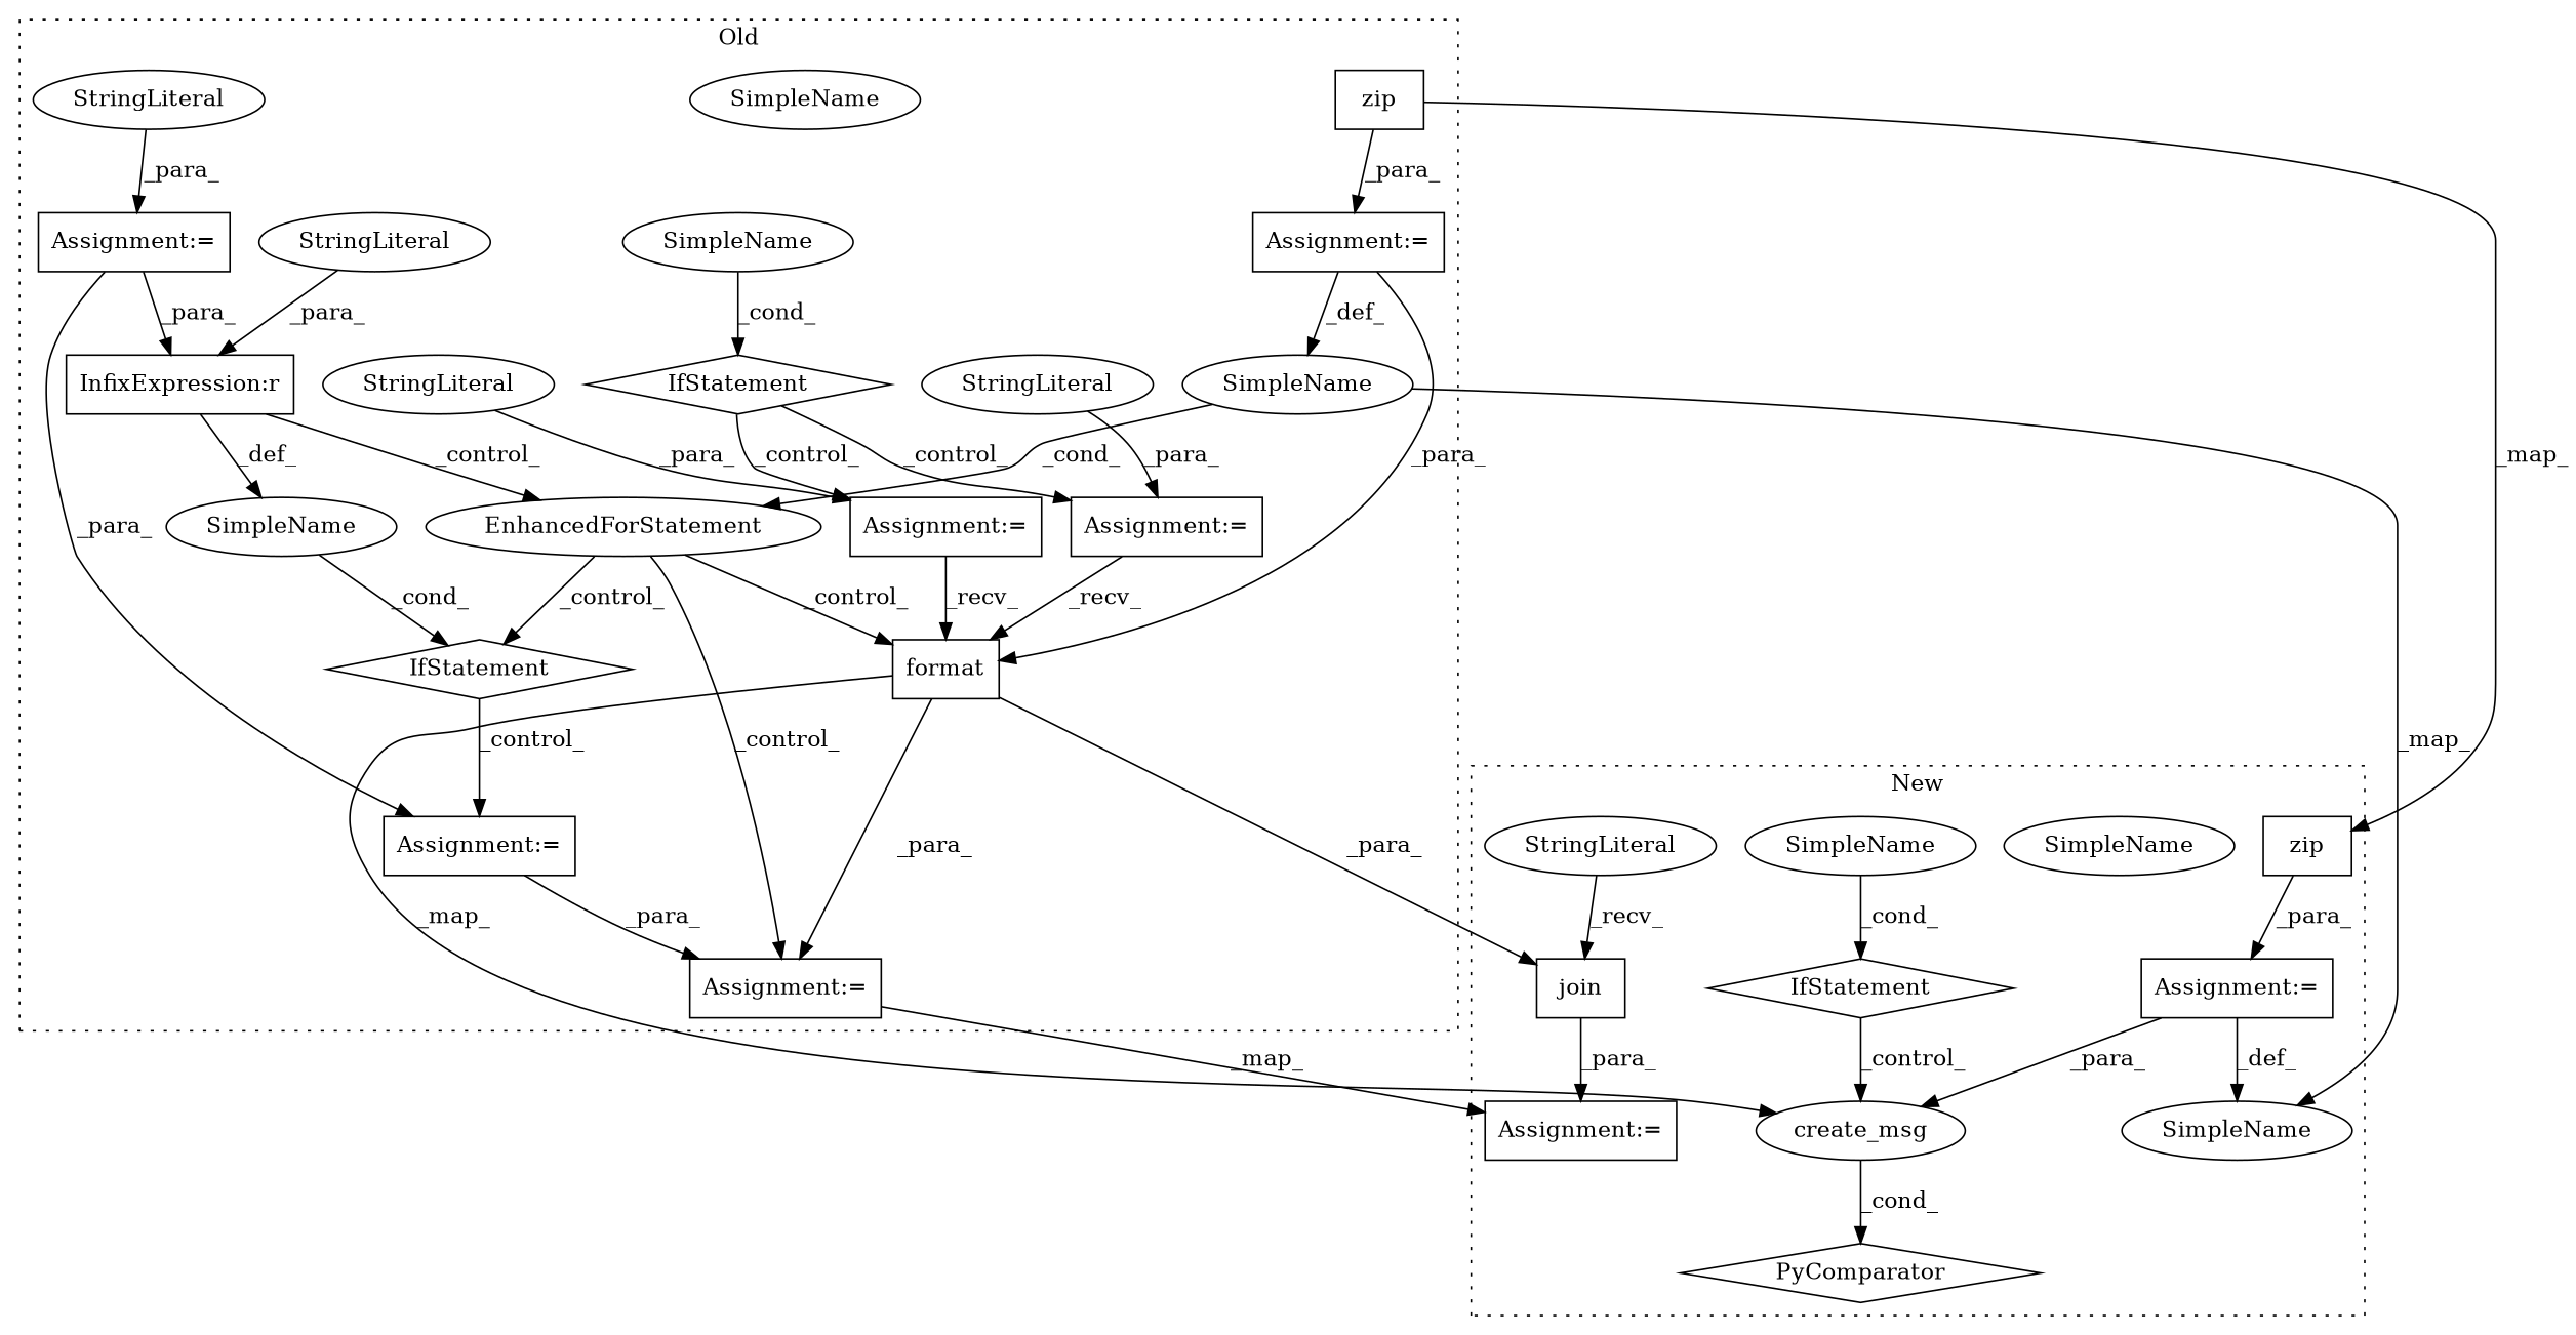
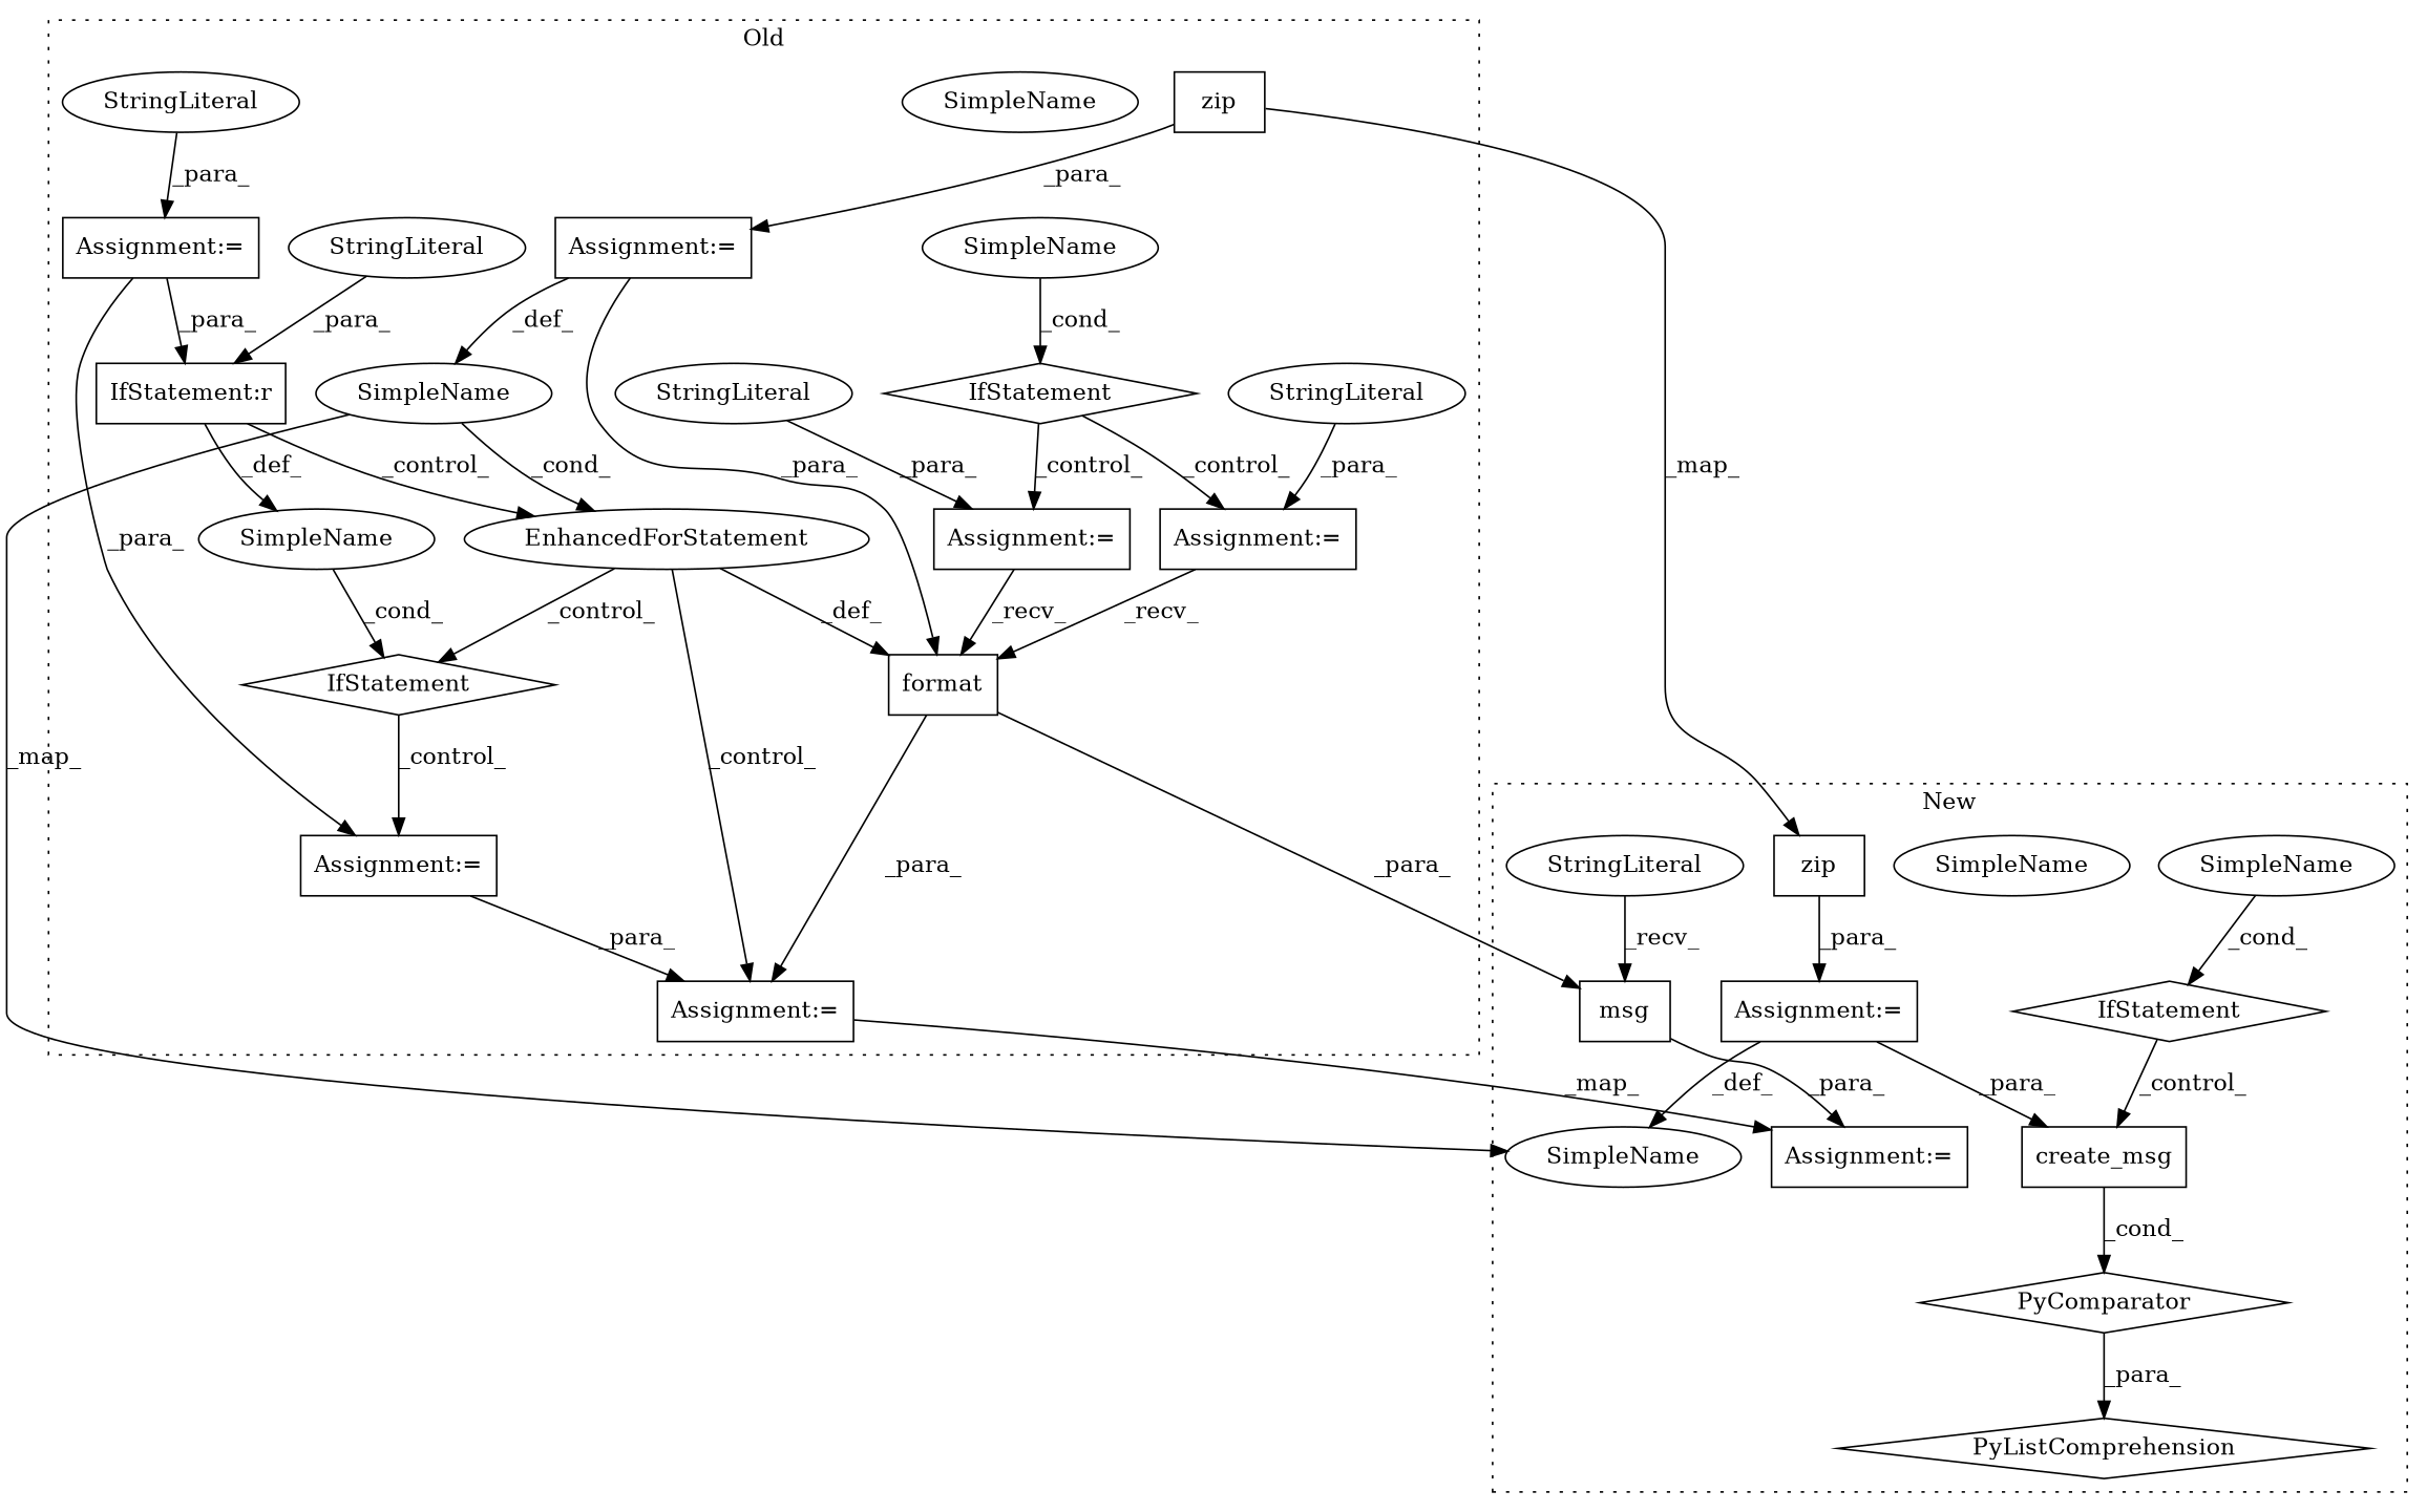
  digraph {
    node [a=7 l=1 s=4421 shape=box]
    n1 [a=32 l="7,1" label=format s="3972,3988"]
    n2 [a=70 l="57,2" label=EnhancedForStatement s="3806,3887" shape=ellipse]
    n3 [a=32 l="4,1" label=zip s="3871,3886"]
-   n4 [a=27 l=4 label="InfixExpression:r" s=3906]
+   n4 [a=27 l=4 label="IfStatement:r" s=3906]
    n5 [a=42 label=SimpleName s=3867 shape=ellipse]
    n6 [a=25 l="4,2" label=IfStatement s="3899,3912" shape=diamond]
    n7 [a=42 label=SimpleName shape=ellipse l="" s=""]
    n8 [l=2 label="Assignment:=" s=3929]
    n9 [a=45 l=2 label=StringLiteral s=3910 shape=ellipse]
    n10 [label="Assignment:=" s=3795]
    n11 [label="Assignment:=" s=3707]
    n12 [a=25 l="4,2" label=IfStatement s="3606,3622" shape=diamond]
    n13 [a=42 l=12 label=SimpleName s=3610 shape=ellipse]
    n14 [a=45 l=20 label=StringLiteral s=3708 shape=ellipse]
    n15 [a=45 l=2 label=StringLiteral s=3796 shape=ellipse]
    n16 [l="57,2" label="Assignment:=" s="3806,3887"]
    n17 [label="Assignment:=" s=3643]
    n18 [a=45 l=30 label=StringLiteral s=3644 shape=ellipse]
    n19 [l=2 label="Assignment:=" s=3958]
    n20 [a=42 l=12 label=SimpleName s=3610 shape=ellipse]
-   n21 [a=32 l="11,1" label=create_msg s="4336,4356" shape=ellipse]
+   n21 [a=32 l="11,1" label=create_msg s="4336,4356"]
    n22 [a=32 l="4,1" label=zip s="4428,4443"]
    n23 [a=113 l=32 label=PyComparator shape=diamond]
    n24 [a=25 l=32 label=IfStatement shape=diamond]
    n25 [a=42 label=SimpleName s=4424 shape=ellipse]
    n26 [a=42 l=5 label=SimpleName s=4448 shape=ellipse]
-   n27 [a=32 l="18,-5" label=join s="4318,4461"]
+   n27 [a=32 l="18,-5" label=msg s="4318,4461"]
    n28 [l=32 label="Assignment:="]
+   n29 [a=109 l=125 label=PyListComprehension s=4336 shape=diamond]
    n30 [a=45 l=4 label=StringLiteral s=4313 shape=ellipse]
    n31 [label="Assignment:=" s=4312]
    n32 [a=42 l=5 label=SimpleName s=4448 shape=ellipse]
    subgraph cluster_1 {
      label=Old
      style=dotted
      n1
      n2
      n3
      n4
      n5
      n6
      n7
      n8
      n9
      n10
      n11
      n12
      n13
      n14
      n15
      n16
      n17
      n18
      n19
      n20
    }
    subgraph cluster_2 {
      label=New
      style=dotted
      n21
      n22
      n23
      n24
      n25
      n26
      n27
      n28
+     n29
      n30
      n31
      n32
    }
    n1 -> n19 [label=_para_]
-   n1 -> n21 [label=_map_]
    n1 -> n27 [label=_para_]
-   n2 -> n1 [label=_control_]
+   n2 -> n1 [label=_def_]
    n2 -> n6 [label=_control_]
    n2 -> n19 [label=_control_]
    n3 -> n16 [label=_para_]
    n3 -> n22 [label=_map_]
    n4 -> n2 [label=_control_]
    n4 -> n7 [label=_def_]
    n5 -> n2 [label=_cond_]
    n5 -> n25 [label=_map_]
    n6 -> n8 [label=_control_]
    n7 -> n6 [label=_cond_]
    n8 -> n19 [label=_para_]
    n9 -> n4 [label=_para_]
    n10 -> n4 [label=_para_]
    n10 -> n8 [label=_para_]
    n11 -> n1 [label=_recv_]
    n12 -> n11 [label=_control_]
    n12 -> n17 [label=_control_]
    n14 -> n11 [label=_para_]
    n15 -> n10 [label=_para_]
    n16 -> n1 [label=_para_]
    n16 -> n5 [label=_def_]
    n17 -> n1 [label=_recv_]
    n18 -> n17 [label=_para_]
    n19 -> n31 [label=_map_]
    n20 -> n12 [label=_cond_]
    n21 -> n23 [label=_cond_]
    n22 -> n28 [label=_para_]
+   n23 -> n29 [label=_para_]
    n24 -> n21 [label=_control_]
    n27 -> n31 [label=_para_]
    n28 -> n21 [label=_para_]
    n28 -> n25 [label=_def_]
    n30 -> n27 [label=_recv_]
    n32 -> n24 [label=_cond_]
  }
